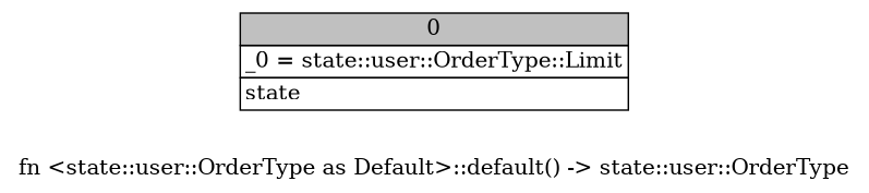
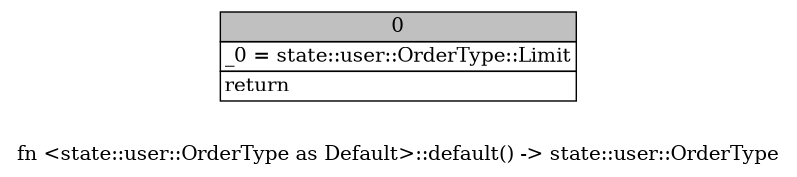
  digraph {
    fontname="DejaVu Serif"
    label=<fn &lt;state::user::OrderType as Default&gt;::default() -&gt; state::user::OrderType<br align="left"/>>
-   n1 [fontname="DejaVu Serif" label=<<table border="0" cellborder="1" cellspacing="0"><tr><td bgcolor="gray" align="center" colspan="1">0</td></tr><tr><td align="left" balign="left">_0 = state::user::OrderType::Limit<br/></td></tr><tr><td align="left">state</td></tr></table>> shape=none]
+   n1 [fontname="DejaVu Serif" label=<<table border="0" cellborder="1" cellspacing="0"><tr><td bgcolor="gray" align="center" colspan="1">0</td></tr><tr><td align="left" balign="left">_0 = state::user::OrderType::Limit<br/></td></tr><tr><td align="left">return</td></tr></table>> shape=none]
  }
